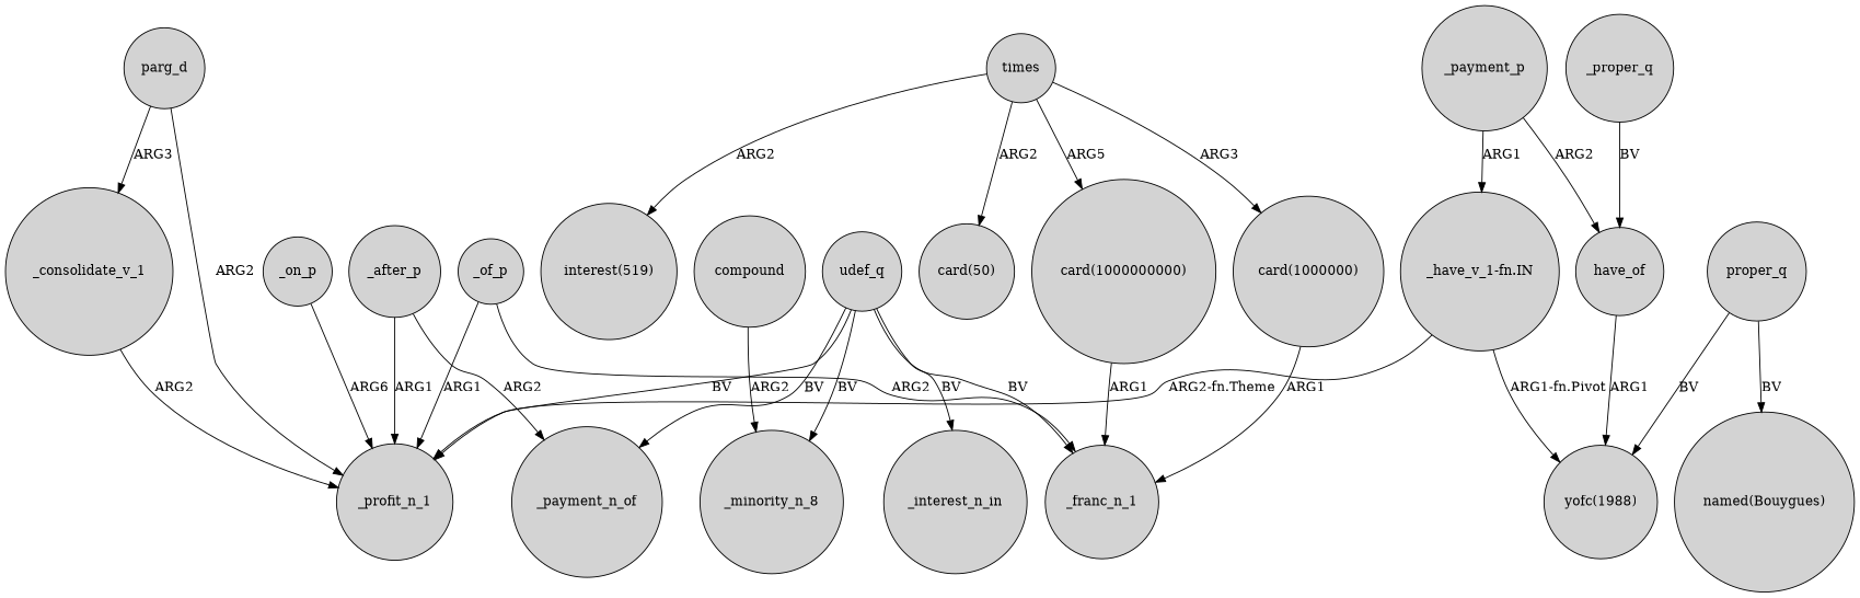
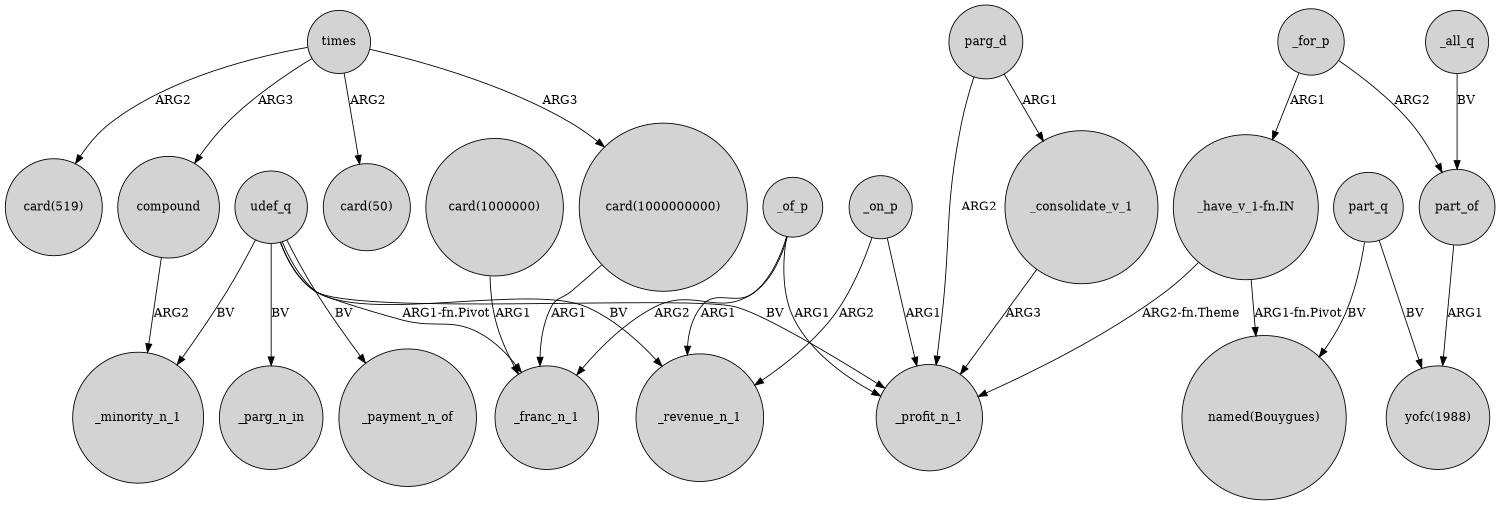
  digraph {
    node [shape=circle style=filled]
    "_have_v_1-fn.IN"
    _profit_n_1
    "named(Bouygues)"
-   _for_p [label=_payment_p]
-   part_of [label=have_of]
+   _for_p
+   part_of
    times
    "card(50)"
    "card(1000000000)"
    "card(1000000)"
-   "card(519)" [label="interest(519)"]
+   "card(519)"
    _franc_n_1
    _on_p
-   _all_q [label=_proper_q]
+   _revenue_n_1
+   _all_q
    "yofc(1988)"
    _consolidate_v_1
-   proper_q
+   proper_q [label=part_q]
    udef_q
-   _minority_n_1 [label=_minority_n_8]
-   _interest_n_in
+   _minority_n_1
+   _interest_n_in [label=_parg_n_in]
    _payment_n_of
-   _after_p
    _of_p
    compound
    parg_d
    "_have_v_1-fn.IN" -> _profit_n_1 [label="ARG2-fn.Theme"]
-   "_have_v_1-fn.IN" -> "yofc(1988)" [label="ARG1-fn.Pivot"]
+   "_have_v_1-fn.IN" -> "named(Bouygues)" [label="ARG1-fn.Pivot"]
    _for_p -> "_have_v_1-fn.IN" [label=ARG1]
    _for_p -> part_of [label=ARG2]
    part_of -> "yofc(1988)" [label=ARG1]
    times -> "card(50)" [label=ARG2]
-   times -> "card(1000000000)" [label=ARG5]
-   times -> "card(1000000)" [label=ARG3]
+   times -> "card(1000000000)" [label=ARG3]
+   times -> compound [label=ARG3]
    times -> "card(519)" [label=ARG2]
    "card(1000000000)" -> _franc_n_1 [label=ARG1]
    "card(1000000)" -> _franc_n_1 [label=ARG1]
-   _on_p -> _profit_n_1 [label=ARG6]
+   _on_p -> _profit_n_1 [label=ARG1]
+   _on_p -> _revenue_n_1 [label=ARG2]
    _all_q -> part_of [label=BV]
-   _consolidate_v_1 -> _profit_n_1 [label=ARG2]
+   _consolidate_v_1 -> _profit_n_1 [label=ARG3]
    proper_q -> "named(Bouygues)" [label=BV]
    proper_q -> "yofc(1988)" [label=BV]
    udef_q -> _profit_n_1 [label=BV]
-   udef_q -> _franc_n_1 [label=BV]
+   udef_q -> _franc_n_1 [label="ARG1-fn.Pivot"]
+   udef_q -> _revenue_n_1 [label=BV]
    udef_q -> _minority_n_1 [label=BV]
    udef_q -> _interest_n_in [label=BV]
    udef_q -> _payment_n_of [label=BV]
-   _after_p -> _profit_n_1 [label=ARG1]
-   _after_p -> _payment_n_of [label=ARG2]
    _of_p -> _profit_n_1 [label=ARG1]
    _of_p -> _franc_n_1 [label=ARG2]
+   _of_p -> _revenue_n_1 [label=ARG1]
    compound -> _minority_n_1 [label=ARG2]
    parg_d -> _profit_n_1 [label=ARG2]
-   parg_d -> _consolidate_v_1 [label=ARG3]
+   parg_d -> _consolidate_v_1 [label=ARG1]
  }
